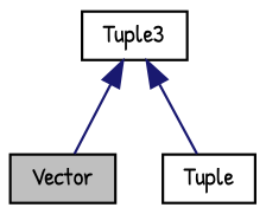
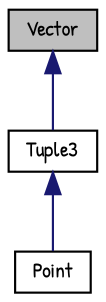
  digraph {
    fontname="Patrick Hand"
    node [color=black fillcolor=white fontname="Patrick Hand" fontsize=10 shape=record style=filled]
    edge [color=midnightblue dir=back fontname="Patrick Hand" fontsize=10 labelfontname=Helvetica labelfontsize=10 style=solid]
    n1 [fillcolor=grey75 fontcolor=black height=0.2 label=Vector width=0.4]
-   n2 [height=0.2 label=Tuple width=0.4]
+   n2 [height=0.2 label=Point width=0.4]
    n3 [height=0.2 label=Tuple3 width=0.4]
-   n3 -> n1
+   n1 -> n3
    n3 -> n2
  }
